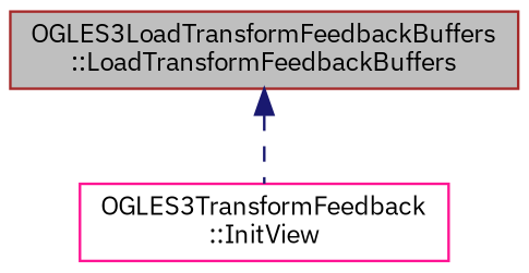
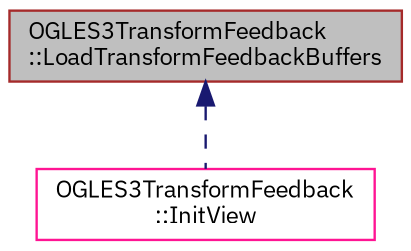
  digraph {
    rankdir=TB
    fontname="IBM Plex Sans"
    node [fontname="IBM Plex Sans" fontsize=10 shape=record style=filled]
-   n1 [color=brown fillcolor=grey75 fontcolor=black height=0.2 label="OGLES3LoadTransformFeedbackBuffers\l::LoadTransformFeedbackBuffers" width=0.4]
+   n1 [color=brown fillcolor=grey75 fontcolor=black height=0.2 label="OGLES3TransformFeedback\l::LoadTransformFeedbackBuffers" width=0.4]
    n2 [color=deeppink fillcolor=white height=0.2 label="OGLES3TransformFeedback\l::InitView" width=0.4]
    n1 -> n2 [color=midnightblue dir=back fontname="IBM Plex Sans" fontsize=10 labelfontname=Helvetica labelfontsize=10 style=dashed]
  }
